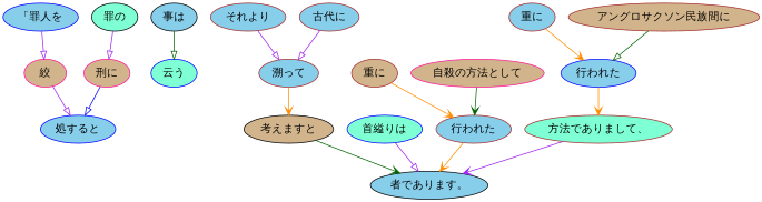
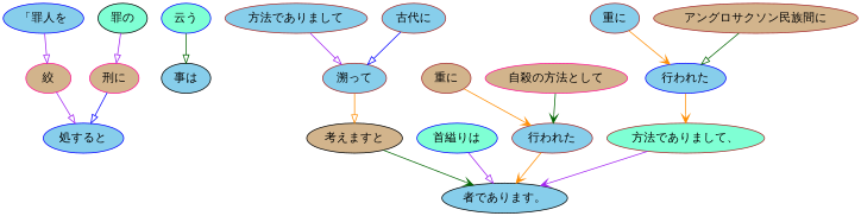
  digraph {
    fontname="Open Sans"
    node [color=brown fillcolor=skyblue fontname="Open Sans" style=filled]
    edge [arrowhead=onormal color=purple fontname="Open Sans"]
    n1 [color=blue label="「罪人を"]
    n2 [color=deeppink fillcolor=tan label="絞"]
    n3 [color=blue label="処すると"]
    n4 [color=black fillcolor=aquamarine label="罪の"]
    n5 [color=deeppink fillcolor=tan label="刑に"]
    n6 [color=blue fillcolor=aquamarine label="云う"]
    n7 [color=black label="事は"]
    n8 [fillcolor=aquamarine label="方法でありまして、"]
    n9 [color=black label="者であります。"]
    n10 [label="重に"]
    n11 [color=blue label="行われた"]
    n12 [fillcolor=tan label="アングロサクソン民族間に"]
-   n13 [label="それより"]
+   n13 [label="方法でありまして"]
    n14 [label="溯って"]
    n15 [color=black fillcolor=tan label="考えますと"]
    n16 [label="古代に"]
    n17 [color=blue fillcolor=aquamarine label="首縊りは"]
    n18 [fillcolor=tan label="重に"]
    n19 [label="行われた"]
    n20 [color=deeppink fillcolor=tan label="自殺の方法として"]
    n1 -> n2
    n2 -> n3
    n4 -> n5
    n5 -> n3 [color=blue]
-   n7 -> n6 [color=darkgreen]
+   n6 -> n7 [color=darkgreen]
    n8 -> n9 [arrowhead=vee]
    n10 -> n11 [arrowhead=vee color=darkorange]
    n11 -> n8 [arrowhead=vee color=darkorange]
    n12 -> n11 [color=darkgreen]
    n13 -> n14
-   n14 -> n15 [arrowhead=vee color=darkorange]
+   n14 -> n15 [color=darkorange]
    n15 -> n9 [arrowhead=vee color=darkgreen]
-   n16 -> n14
+   n16 -> n14 [color=blue]
    n17 -> n9
    n18 -> n19 [arrowhead=vee color=darkorange]
    n19 -> n9 [arrowhead=vee color=darkorange]
    n20 -> n19 [arrowhead=vee color=darkgreen]
  }
